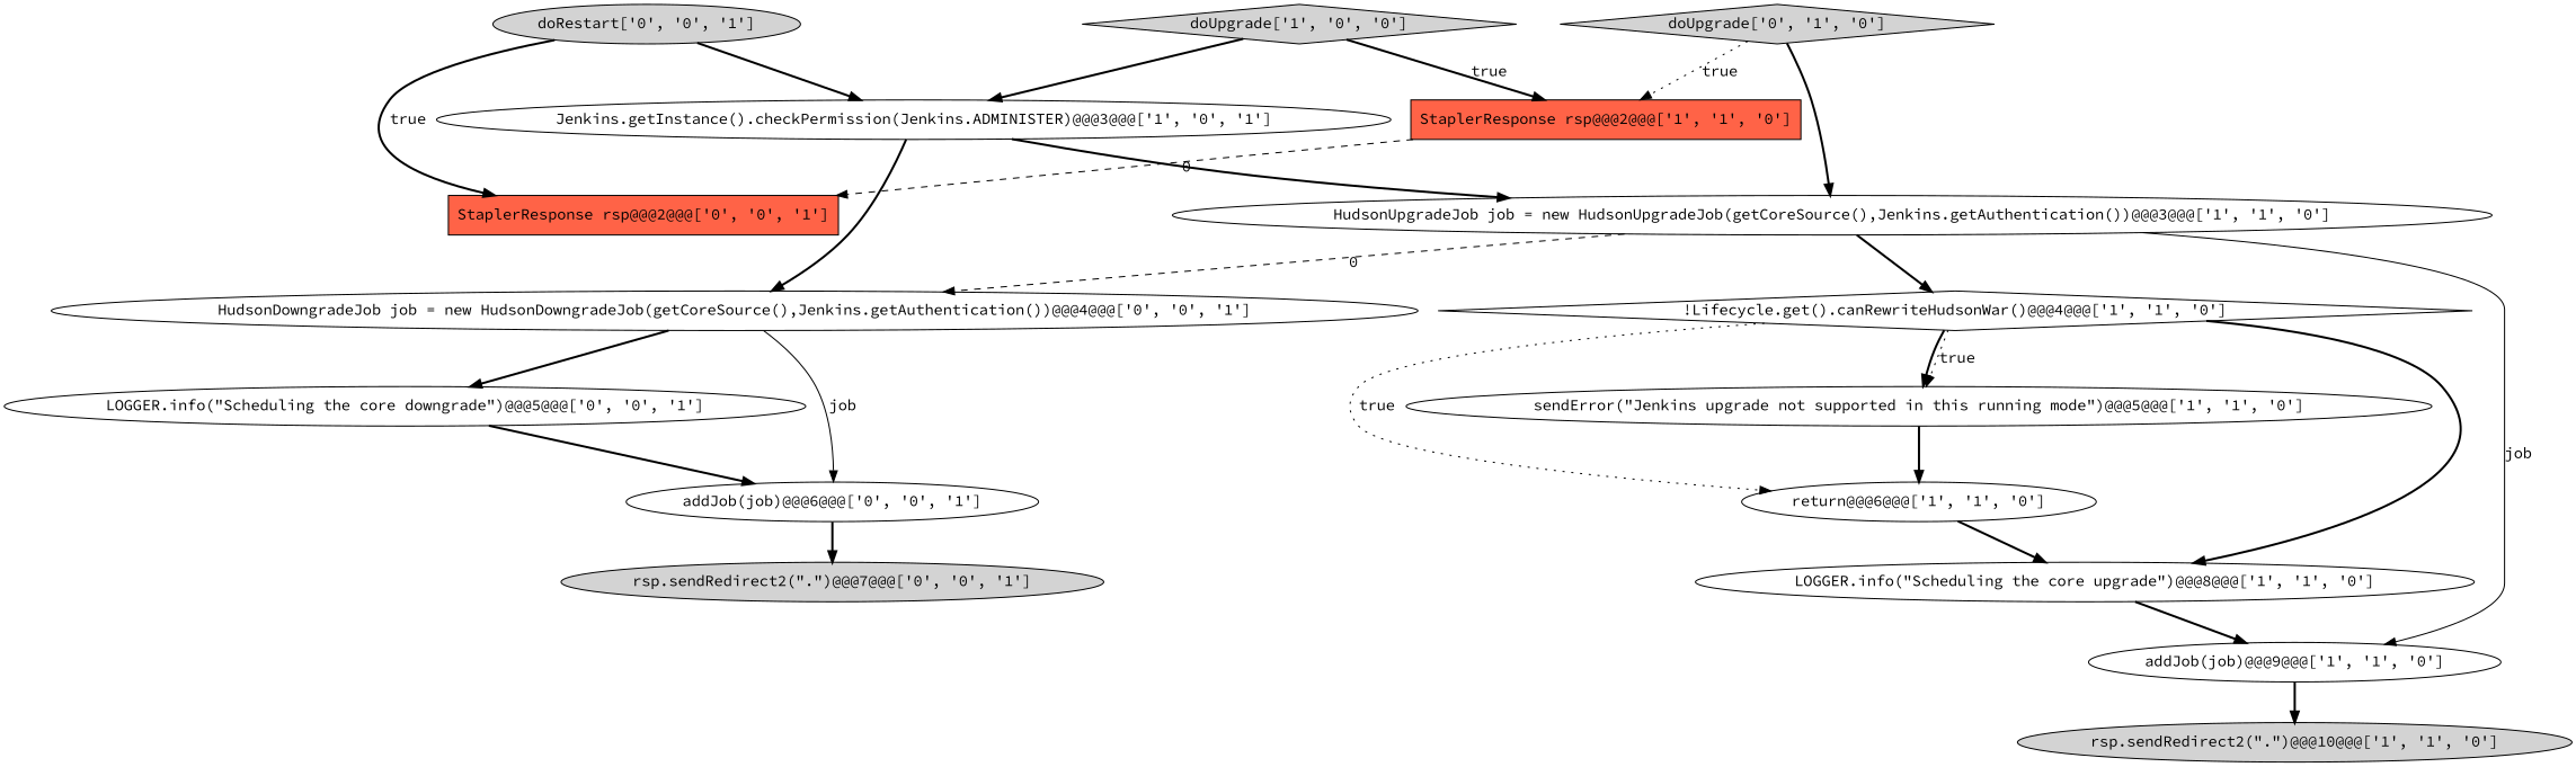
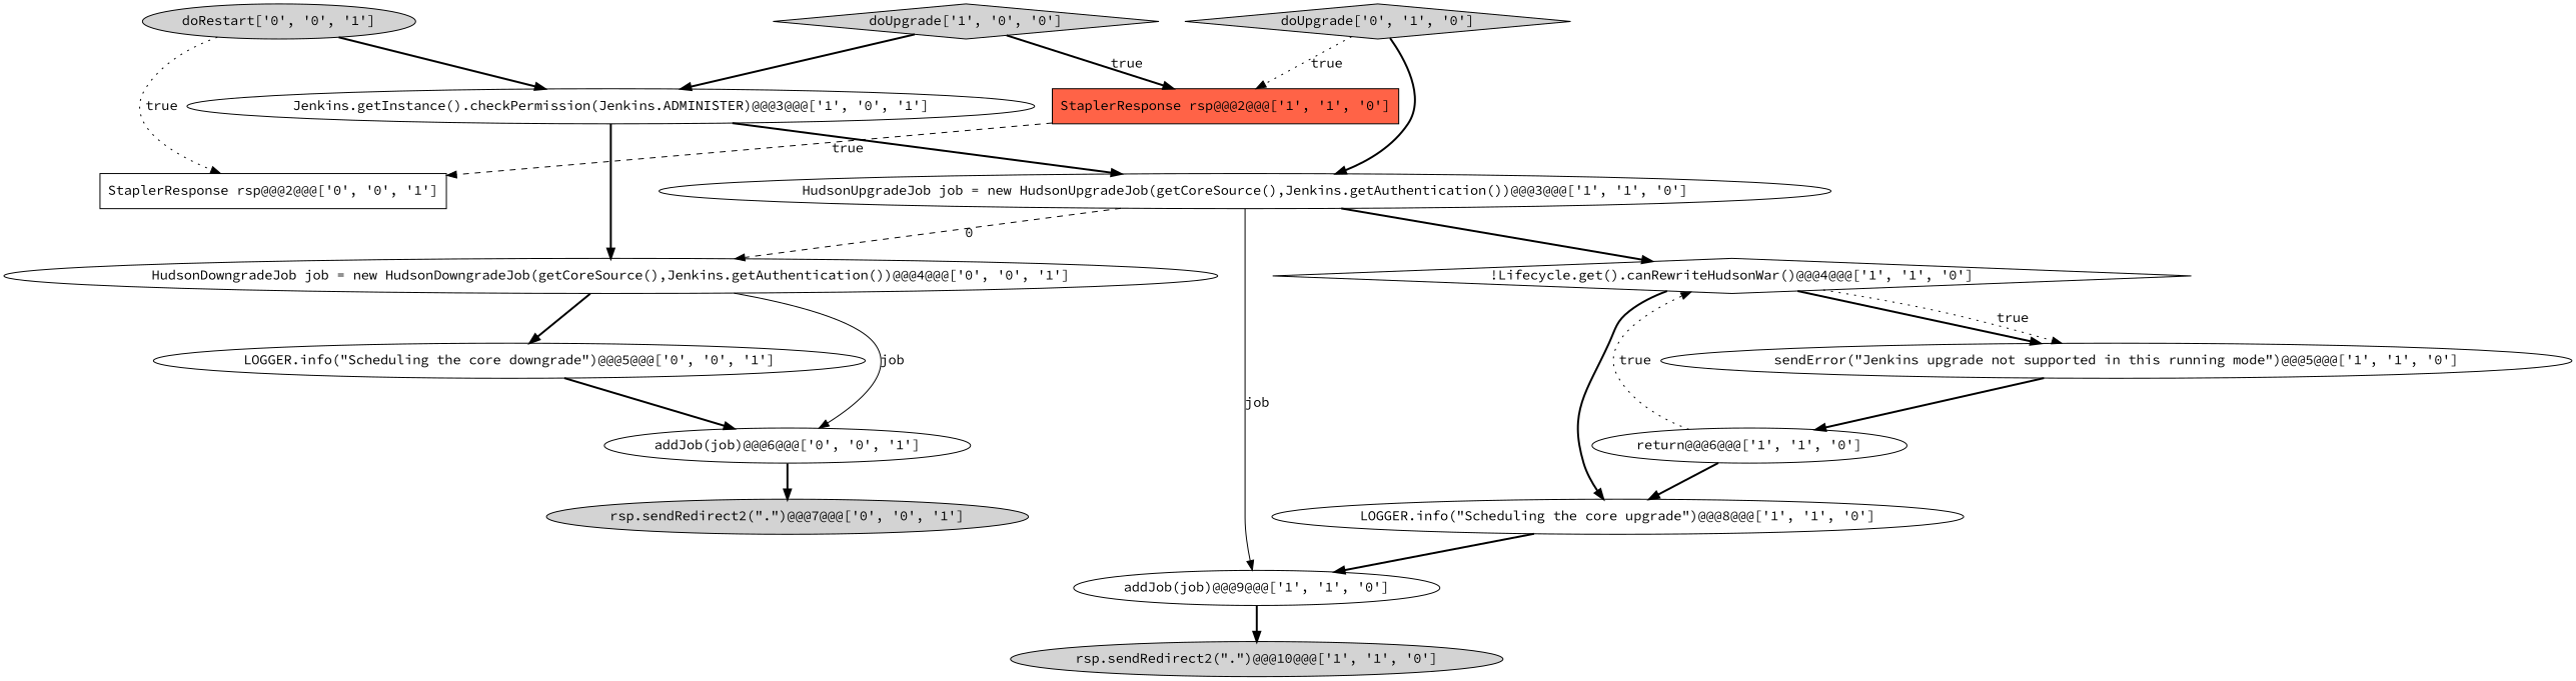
  digraph {
    fontname="Source Code Pro"
    node [fillcolor=white fontname="Source Code Pro" shape=ellipse style=filled]
    edge [fontname="Source Code Pro" style=bold]
    n1 [fillcolor=lightgray label="doRestart['0', '0', '1']"]
    n2 [label="Jenkins.getInstance().checkPermission(Jenkins.ADMINISTER)@@@3@@@['1', '0', '1']"]
-   n3 [fillcolor=tomato label="StaplerResponse rsp@@@2@@@['0', '0', '1']" shape=box]
+   n3 [label="StaplerResponse rsp@@@2@@@['0', '0', '1']" shape=box]
    n4 [label="HudsonDowngradeJob job = new HudsonDowngradeJob(getCoreSource(),Jenkins.getAuthentication())@@@4@@@['0', '0', '1']"]
    n5 [label="HudsonUpgradeJob job = new HudsonUpgradeJob(getCoreSource(),Jenkins.getAuthentication())@@@3@@@['1', '1', '0']"]
    n6 [label="LOGGER.info(\"Scheduling the core downgrade\")@@@5@@@['0', '0', '1']"]
    n7 [label="addJob(job)@@@6@@@['0', '0', '1']"]
    n8 [fillcolor=lightgray label="rsp.sendRedirect2(\".\")@@@7@@@['0', '0', '1']"]
    n9 [label="!Lifecycle.get().canRewriteHudsonWar()@@@4@@@['1', '1', '0']" shape=diamond]
    n10 [label="sendError(\"Jenkins upgrade not supported in this running mode\")@@@5@@@['1', '1', '0']"]
    n11 [label="LOGGER.info(\"Scheduling the core upgrade\")@@@8@@@['1', '1', '0']"]
    n12 [label="return@@@6@@@['1', '1', '0']"]
    n13 [label="addJob(job)@@@9@@@['1', '1', '0']"]
    n14 [fillcolor=tomato label="StaplerResponse rsp@@@2@@@['1', '1', '0']" shape=box]
    n15 [fillcolor=lightgray label="rsp.sendRedirect2(\".\")@@@10@@@['1', '1', '0']"]
    n16 [fillcolor=lightgray label="doUpgrade['1', '0', '0']" shape=diamond]
    n17 [fillcolor=lightgray label="doUpgrade['0', '1', '0']" shape=diamond]
    n1 -> n2
-   n1 -> n3 [label=true]
+   n1 -> n3 [label=true style=dotted]
    n2 -> n4
    n2 -> n5
    n4 -> n6
    n4 -> n7 [label=job style=solid]
    n5 -> n4 [label=0 style=dashed]
    n5 -> n9
    n5 -> n13 [label=job style=solid]
    n6 -> n7
    n7 -> n8
    n9 -> n10
    n9 -> n10 [label=true style=dotted]
    n9 -> n11
-   n9 -> n12 [label=true style=dotted]
+   n12 -> n9 [label=true style=dotted]
    n10 -> n12
    n11 -> n13
    n12 -> n11
    n13 -> n15
-   n14 -> n3 [label=0 style=dashed]
+   n14 -> n3 [label=true style=dashed]
    n16 -> n2
    n16 -> n14 [label=true]
    n17 -> n5
    n17 -> n14 [label=true style=dotted]
  }
